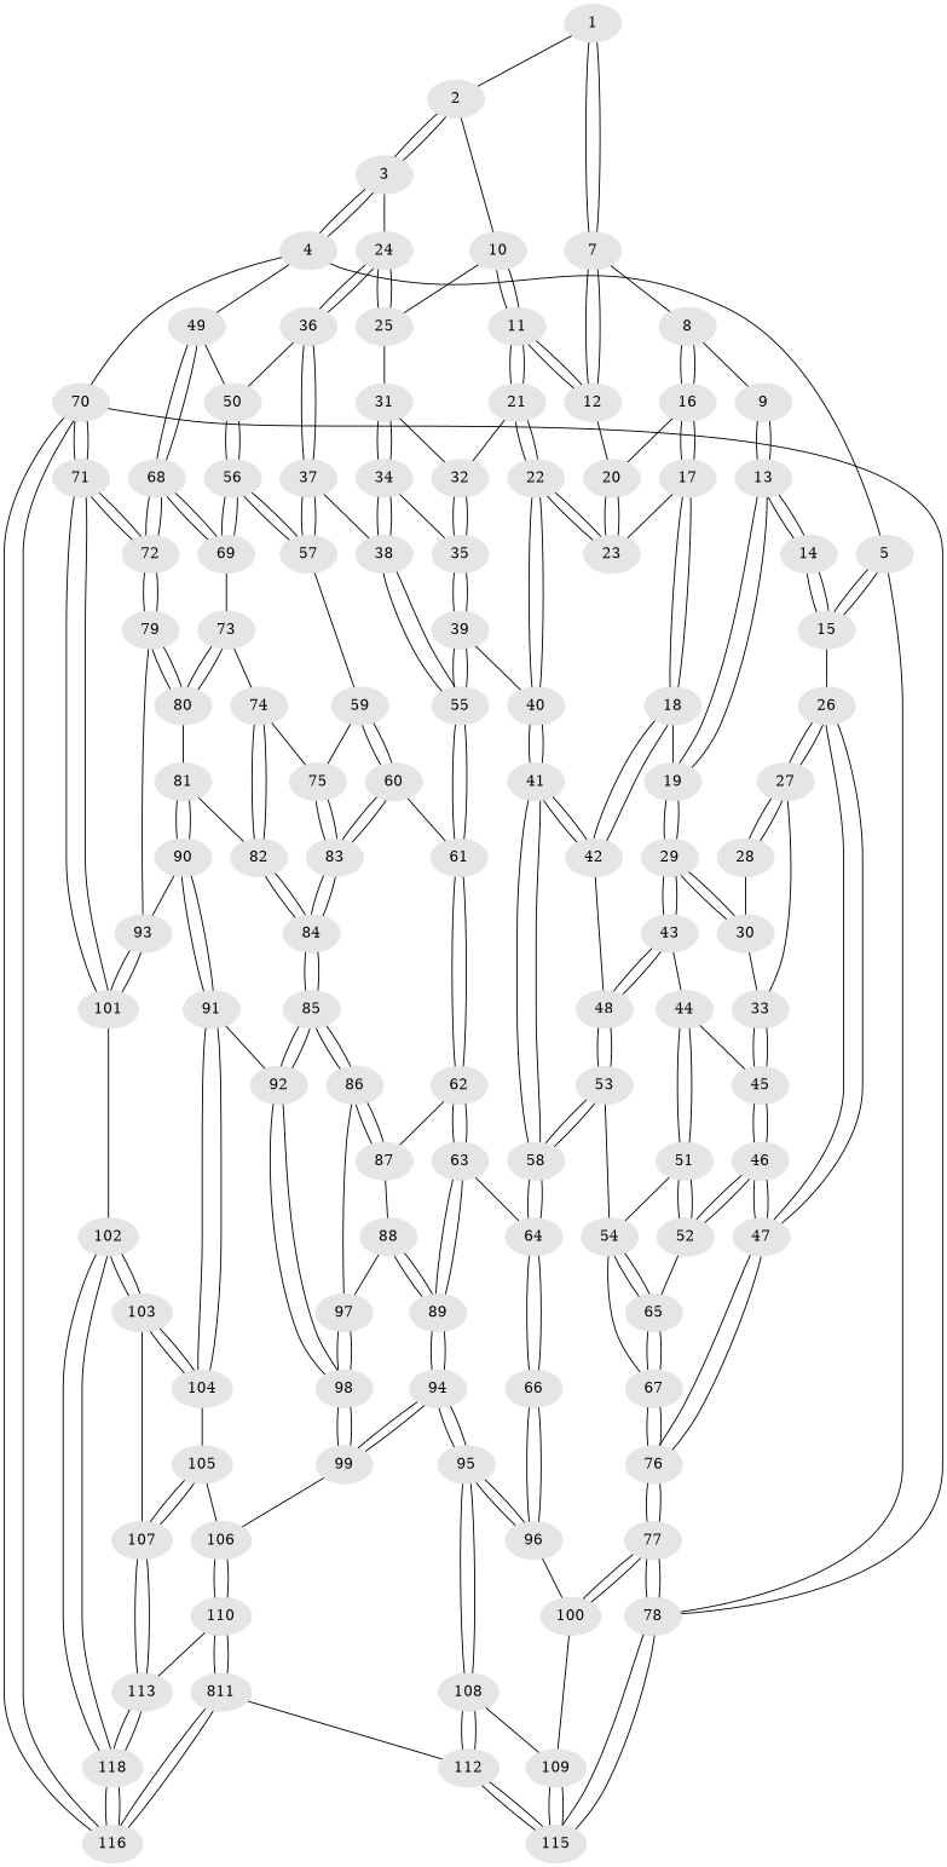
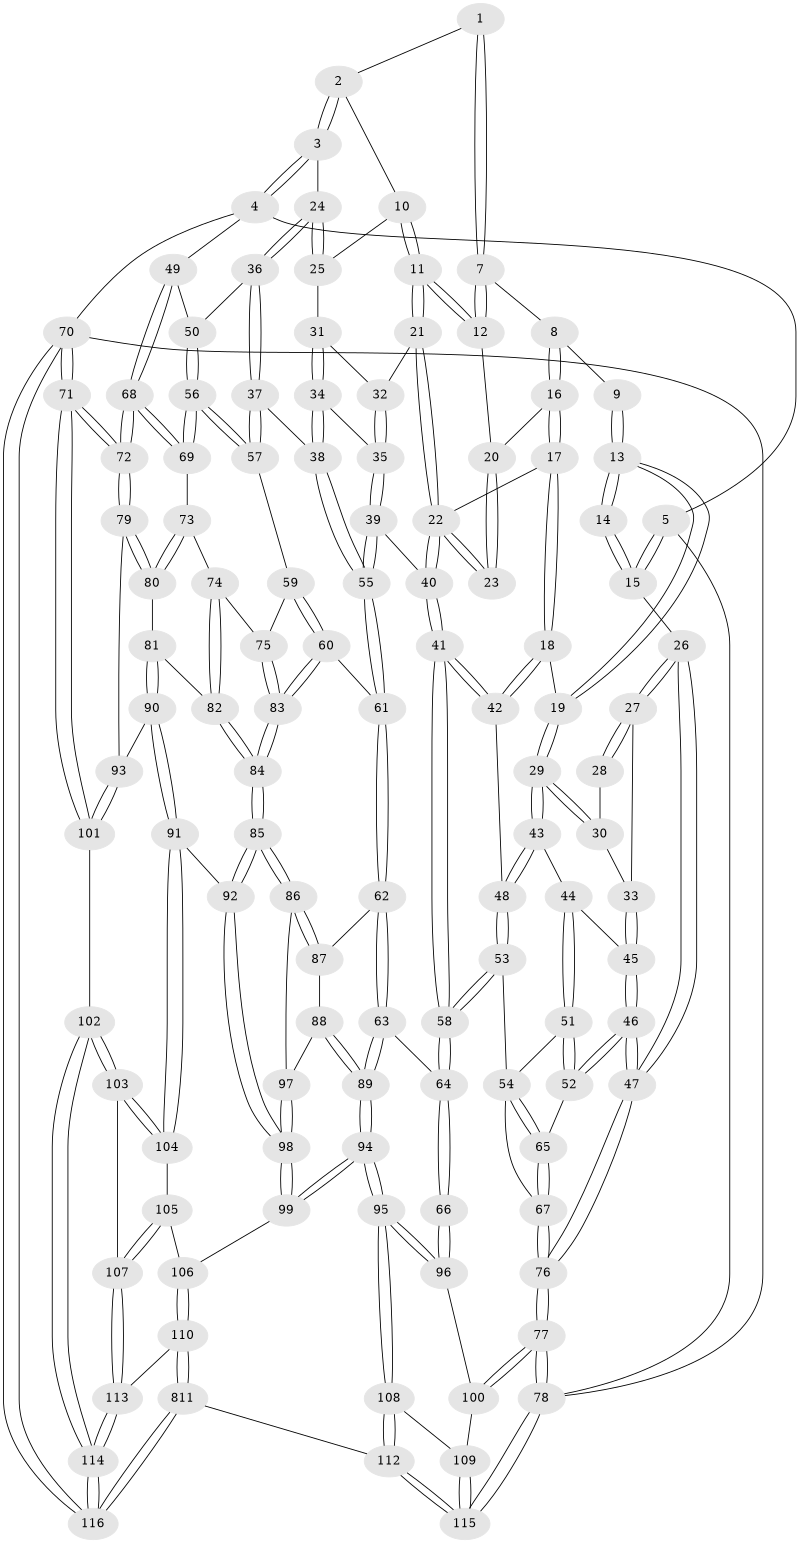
  graph {
    node [color=gray90 style=filled]
    1
    2
    7
    3
    10
    8
    12
    4
    24
    11
    25
    5
    49
    70
    36
    15
    78
    50
    68
    71
    116
    26
    115
    9
    13
    16
    20
    17
    14
    19
    21
    31
    22
    32
    23
    29
    27
    47
    18
    42
    48
    30
    43
    40
    35
    41
    37
    34
    28
    33
    76
    45
    44
    38
    39
    46
    55
    57
    56
    59
    61
    58
    64
    53
    51
    52
    54
    65
    77
    69
    72
    67
    62
    73
    60
    75
    66
    83
    84
    63
    87
    89
    88
    94
    96
    100
    79
    74
    80
    101
    102
    93
    82
    81
    109
    90
    91
    85
    86
    92
    97
    98
    95
    99
    104
    105
    108
    106
    112
    110
    103
-   114 [label=118]
+   114
    107
    113
    n115 [label=811]
    1 -- 2
    1 -- 7
    1 -- 7
    2 -- 3
    2 -- 3
    2 -- 10
    7 -- 8
    7 -- 12
    7 -- 12
    3 -- 4
    3 -- 4
    3 -- 24
    10 -- 11
    10 -- 11
    10 -- 25
    8 -- 9
    8 -- 16
    8 -- 16
    12 -- 20
    4 -- 5
    4 -- 49
    4 -- 70
    24 -- 25
    24 -- 25
    24 -- 36
    24 -- 36
    11 -- 12
    11 -- 12
    11 -- 21
    11 -- 21
    25 -- 31
    5 -- 15
    5 -- 15
    5 -- 78
    49 -- 50
    49 -- 68
    49 -- 68
    70 -- 78
    70 -- 71
    70 -- 71
    70 -- 116
    70 -- 116
    36 -- 50
    36 -- 37
    36 -- 37
    15 -- 26
    78 -- 115
    78 -- 115
    50 -- 56
    50 -- 56
    68 -- 69
    68 -- 69
    68 -- 72
    68 -- 72
    71 -- 72
    71 -- 72
    71 -- 101
    71 -- 101
    26 -- 27
    26 -- 27
    26 -- 47
    26 -- 47
    9 -- 13
    9 -- 13
    13 -- 14
    13 -- 14
    13 -- 19
    13 -- 19
    16 -- 20
    16 -- 17
    16 -- 17
    20 -- 23
    20 -- 23
-   17 -- 23
+   17 -- 22
    17 -- 18
    17 -- 18
    14 -- 15
    14 -- 15
    19 -- 29
    19 -- 29
    21 -- 22
    21 -- 22
    21 -- 32
    31 -- 32
    31 -- 34
    31 -- 34
    22 -- 23
    22 -- 23
    22 -- 40
    22 -- 40
    32 -- 35
    32 -- 35
    29 -- 30
    29 -- 30
    29 -- 43
    29 -- 43
    27 -- 28
    27 -- 28
    27 -- 33
    47 -- 76
    47 -- 76
    18 -- 19
    18 -- 42
    18 -- 42
    42 -- 48
    48 -- 53
    48 -- 53
    30 -- 33
    43 -- 48
    43 -- 48
    43 -- 44
    40 -- 41
    40 -- 41
    35 -- 39
    35 -- 39
    41 -- 42
    41 -- 42
    41 -- 58
    41 -- 58
    37 -- 38
    37 -- 57
    37 -- 57
    34 -- 35
    34 -- 38
    34 -- 38
    28 -- 30
    33 -- 45
    33 -- 45
    76 -- 77
    76 -- 77
    45 -- 46
    45 -- 46
    44 -- 45
    44 -- 51
    44 -- 51
    38 -- 55
    38 -- 55
    39 -- 40
    39 -- 55
    39 -- 55
    46 -- 47
    46 -- 47
    46 -- 52
    46 -- 52
    55 -- 61
    55 -- 61
    57 -- 59
    56 -- 57
    56 -- 57
    56 -- 69
    56 -- 69
    59 -- 60
    59 -- 60
    59 -- 75
    61 -- 62
    61 -- 62
    58 -- 64
    58 -- 64
    64 -- 66
    64 -- 66
    53 -- 58
    53 -- 58
    53 -- 54
    51 -- 52
    51 -- 52
    51 -- 54
    52 -- 65
    54 -- 65
    54 -- 65
    54 -- 67
    65 -- 67
    65 -- 67
    77 -- 78
    77 -- 78
    77 -- 100
    77 -- 100
    69 -- 73
    72 -- 79
    72 -- 79
    67 -- 76
    67 -- 76
    62 -- 63
    62 -- 63
    62 -- 87
    73 -- 74
    73 -- 80
    73 -- 80
    60 -- 61
    60 -- 83
    60 -- 83
    75 -- 83
    75 -- 83
    66 -- 96
    66 -- 96
    83 -- 84
    83 -- 84
    84 -- 85
    84 -- 85
    63 -- 64
    63 -- 89
    63 -- 89
    87 -- 88
    89 -- 94
    89 -- 94
    88 -- 89
    88 -- 89
    88 -- 97
    94 -- 95
    94 -- 95
    94 -- 99
    94 -- 99
    96 -- 100
    100 -- 109
    79 -- 80
    79 -- 80
    79 -- 93
    74 -- 75
    74 -- 82
    74 -- 82
    80 -- 81
    101 -- 102
    102 -- 103
    102 -- 103
    102 -- 114
    102 -- 114
    93 -- 101
    93 -- 101
    82 -- 84
    82 -- 84
    81 -- 82
    81 -- 90
    81 -- 90
    109 -- 115
    109 -- 115
    90 -- 93
    90 -- 91
    90 -- 91
    91 -- 92
    91 -- 104
    91 -- 104
    85 -- 86
    85 -- 86
    85 -- 92
    85 -- 92
    86 -- 87
    86 -- 87
    86 -- 97
    92 -- 98
    92 -- 98
    97 -- 98
    97 -- 98
    98 -- 99
    98 -- 99
    95 -- 96
    95 -- 96
    95 -- 108
    95 -- 108
    99 -- 106
    104 -- 105
    105 -- 106
    105 -- 107
    105 -- 107
    108 -- 109
    108 -- 112
    108 -- 112
    106 -- 110
    106 -- 110
    112 -- 115
    112 -- 115
    110 -- 113
    110 -- n115
    110 -- n115
    103 -- 104
    103 -- 104
    103 -- 107
    114 -- 116
    114 -- 116
    107 -- 113
    107 -- 113
    113 -- 114
    113 -- 114
    n115 -- 116
    n115 -- 116
    n115 -- 112
  }
